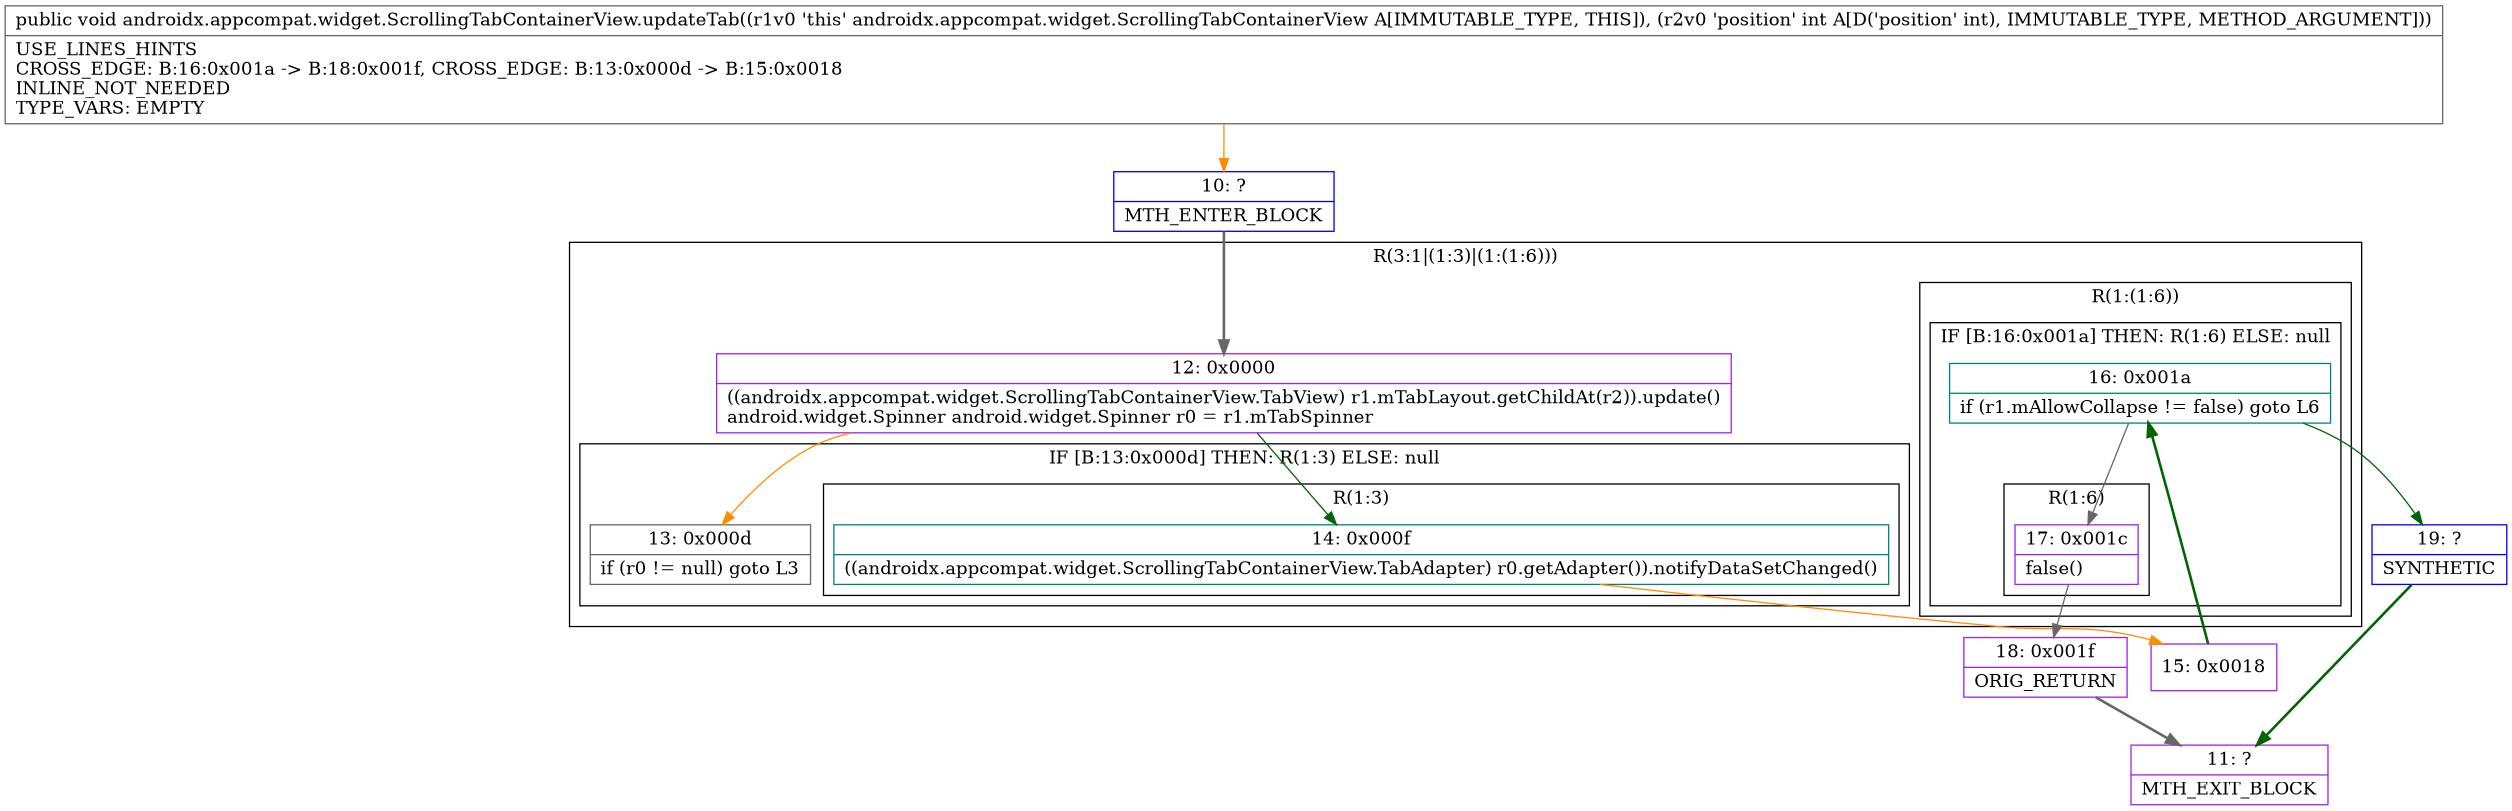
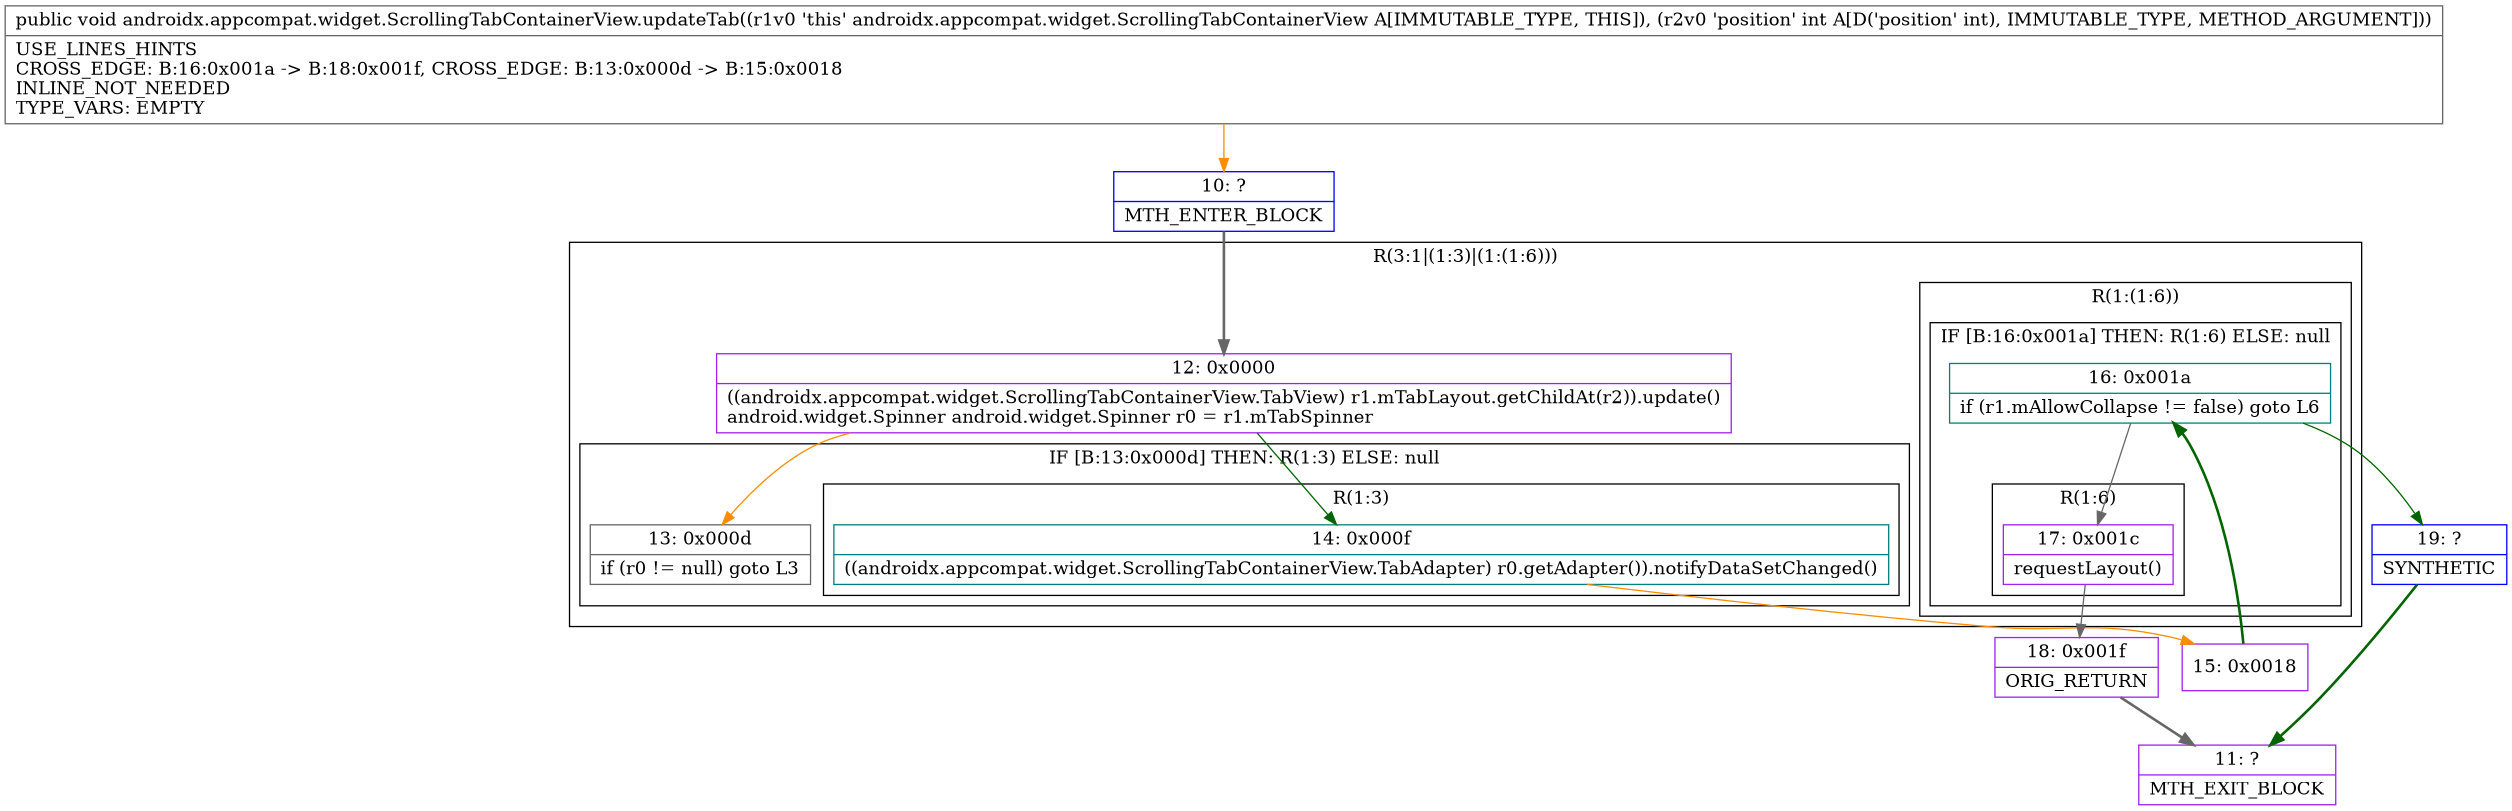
  digraph {
    node [color=purple shape=record]
    edge [color=gray40 style=solid]
    n1 [color=teal label="{14\:\ 0x000f|((androidx.appcompat.widget.ScrollingTabContainerView.TabAdapter) r0.getAdapter()).notifyDataSetChanged()\l}"]
    n2 [color=gray40 label="{13\:\ 0x000d|if (r0 != null) goto L3\l}"]
-   n3 [label="{17\:\ 0x001c|false()\l}"]
+   n3 [label="{17\:\ 0x001c|requestLayout()\l}"]
    n4 [color=teal label="{16\:\ 0x001a|if (r1.mAllowCollapse != false) goto L6\l}"]
    n5 [label="{12\:\ 0x0000|((androidx.appcompat.widget.ScrollingTabContainerView.TabView) r1.mTabLayout.getChildAt(r2)).update()\landroid.widget.Spinner android.widget.Spinner r0 = r1.mTabSpinner\l}"]
    n6 [label="{15\:\ 0x0018}"]
    n7 [label="{18\:\ 0x001f|ORIG_RETURN\l}"]
    n8 [color=blue label="{19\:\ ?|SYNTHETIC\l}"]
    n9 [label="{11\:\ ?|MTH_EXIT_BLOCK\l}"]
    n10 [color=blue label="{10\:\ ?|MTH_ENTER_BLOCK\l}"]
    n11 [color=gray40 label="{public void androidx.appcompat.widget.ScrollingTabContainerView.updateTab((r1v0 'this' androidx.appcompat.widget.ScrollingTabContainerView A[IMMUTABLE_TYPE, THIS]), (r2v0 'position' int A[D('position' int), IMMUTABLE_TYPE, METHOD_ARGUMENT]))  | USE_LINES_HINTS\lCROSS_EDGE: B:16:0x001a \-\> B:18:0x001f, CROSS_EDGE: B:13:0x000d \-\> B:15:0x0018\lINLINE_NOT_NEEDED\lTYPE_VARS: EMPTY\l}"]
    subgraph cluster_1 {
      label="R(3:1|(1:3)|(1:(1:6)))"
      n5
      subgraph cluster_2 {
        label="IF [B:13:0x000d] THEN: R(1:3) ELSE: null"
        n2
        subgraph cluster_3 {
          label="R(1:3)"
          n1
        }
      }
      subgraph cluster_4 {
        label="R(1:(1:6))"
        subgraph cluster_5 {
          label="IF [B:16:0x001a] THEN: R(1:6) ELSE: null"
          n4
          subgraph cluster_6 {
            label="R(1:6)"
            n3
          }
        }
      }
    }
    n1 -> n6 [color=darkorange]
    n3 -> n7
    n4 -> n3
    n4 -> n8 [color=darkgreen]
    n5 -> n1 [color=darkgreen]
    n5 -> n2 [color=darkorange]
    n6 -> n4 [color=darkgreen style=bold]
    n7 -> n9 [style=bold]
    n8 -> n9 [color=darkgreen style=bold]
    n10 -> n5 [style=bold]
    n11 -> n10 [color=darkorange]
  }
